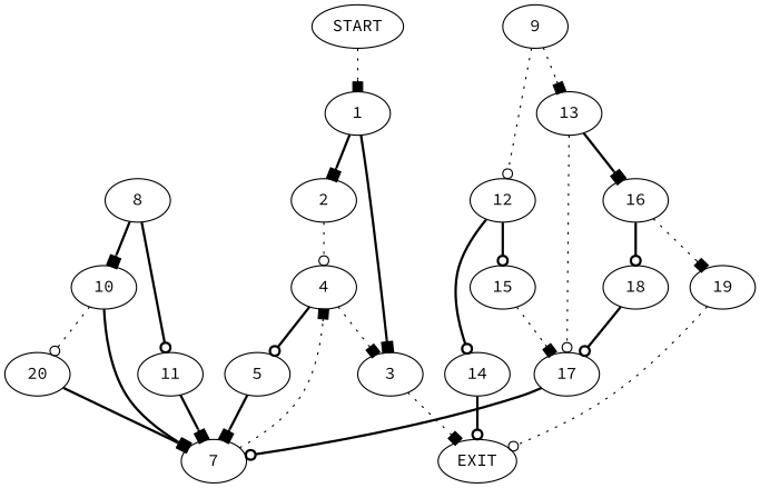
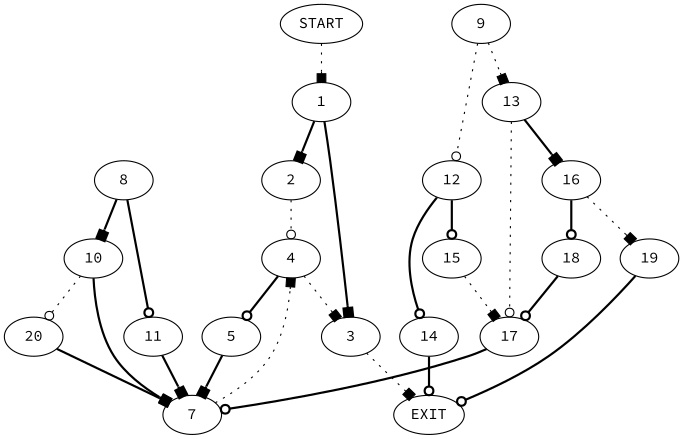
  digraph {
    fontname="Source Code Pro"
    node [fontname="Source Code Pro"]
    edge [arrowhead=box fontname="Source Code Pro" style=bold]
    n1 [label=START]
    1
    2
    3
    n5 [label=EXIT]
    4
    5
    7
    8
    10
    11
    9
    12
    13
    20
    14
    15
    16
    17
    18
    19
    n1 -> 1 [style=dotted]
    1 -> 2
    1 -> 3
    2 -> 4 [arrowhead=odot style=dotted]
    3 -> n5 [style=dotted]
    4 -> 3 [style=dotted]
    4 -> 5 [arrowhead=odot]
    5 -> 7
    7 -> 4 [style=dotted]
    8 -> 10
    8 -> 11 [arrowhead=odot]
    10 -> 7
    10 -> 20 [arrowhead=odot style=dotted]
    11 -> 7
    9 -> 12 [arrowhead=odot style=dotted]
    9 -> 13 [style=dotted]
    12 -> 14 [arrowhead=odot]
    12 -> 15 [arrowhead=odot]
    13 -> 16
    13 -> 17 [arrowhead=odot style=dotted]
    20 -> 7
    14 -> n5 [arrowhead=odot]
    15 -> 17 [style=dotted]
    16 -> 18 [arrowhead=odot]
    16 -> 19 [style=dotted]
    17 -> 7 [arrowhead=odot]
    18 -> 17 [arrowhead=odot]
-   19 -> n5 [arrowhead=odot style=dotted]
+   19 -> n5 [arrowhead=odot]
  }
